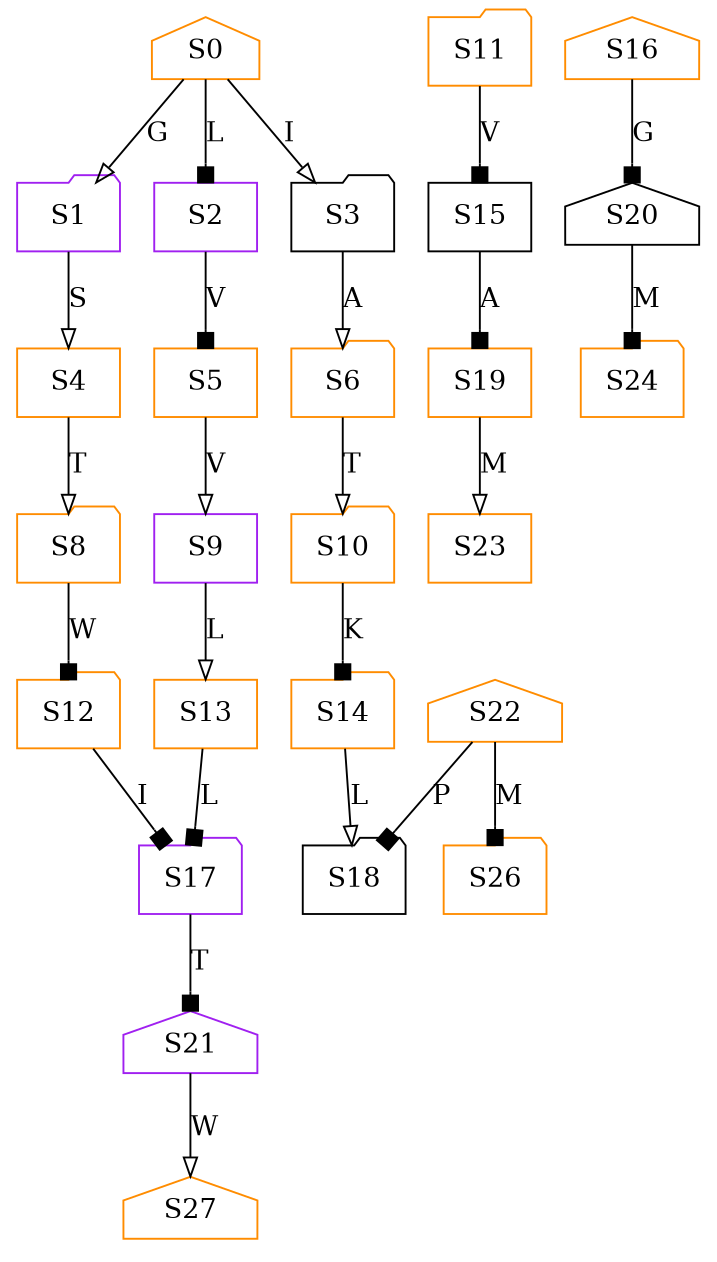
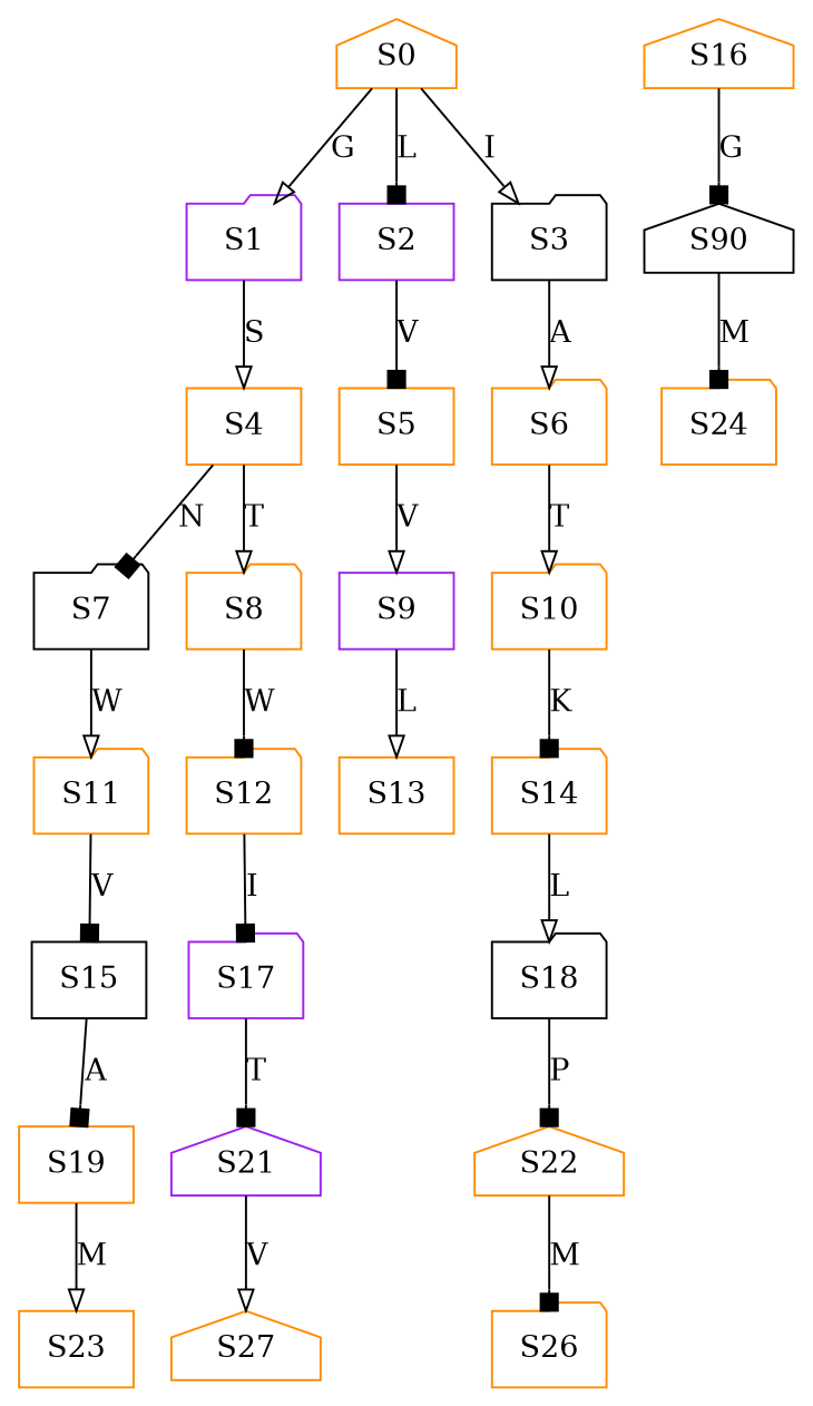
  strict digraph {
    node [color=darkorange shape=folder]
    edge [arrowhead=box]
    S0 [shape=house]
    S1 [color=purple]
    S2 [color=purple shape=box]
    S3 [color=black]
    S4 [shape=box]
    S5 [shape=box]
    S6
+   S7 [color=black]
    S8
    S9 [color=purple shape=box]
    S10
    S11
    S12
    S13 [shape=box]
    S14
    S15 [color=black shape=box]
    S17 [color=purple]
    S18 [color=black]
    S19 [shape=box]
    S16 [shape=house]
-   S20 [color=black shape=house]
+   S20 [color=black shape=house label=S90]
    S21 [color=purple shape=house]
    S22 [shape=house]
    S23 [shape=box]
    S24
    n26 [label=S27 shape=house]
    S26
    S0 -> S1 [arrowhead=onormal label=G]
    S0 -> S2 [label=L]
    S0 -> S3 [arrowhead=onormal label=I]
    S1 -> S4 [arrowhead=onormal label=S]
    S2 -> S5 [label=V]
    S3 -> S6 [arrowhead=onormal label=A]
+   S4 -> S7 [label=N]
    S4 -> S8 [arrowhead=onormal label=T]
    S5 -> S9 [arrowhead=onormal label=V]
    S6 -> S10 [arrowhead=onormal label=T]
+   S7 -> S11 [arrowhead=onormal label=W]
    S8 -> S12 [label=W]
    S9 -> S13 [arrowhead=onormal label=L]
    S10 -> S14 [label=K]
    S11 -> S15 [label=V]
    S12 -> S17 [label=I]
-   S13 -> S17 [label=L]
    S14 -> S18 [arrowhead=onormal label=L]
    S15 -> S19 [label=A]
    S17 -> S21 [label=T]
-   S22 -> S18 [label=P]
+   S18 -> S22 [label=P]
    S19 -> S23 [arrowhead=onormal label=M]
    S16 -> S20 [label=G]
    S20 -> S24 [label=M]
-   S21 -> n26 [arrowhead=onormal label=W]
+   S21 -> n26 [arrowhead=onormal label=V]
    S22 -> S26 [label=M]
  }
